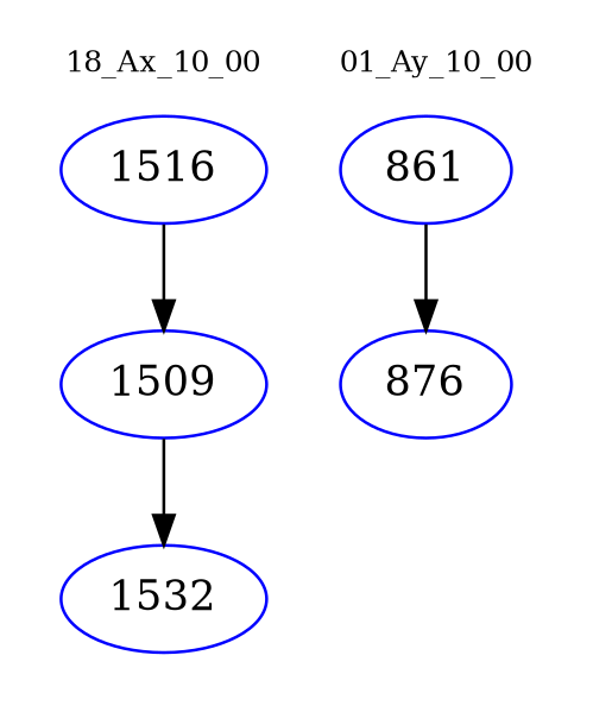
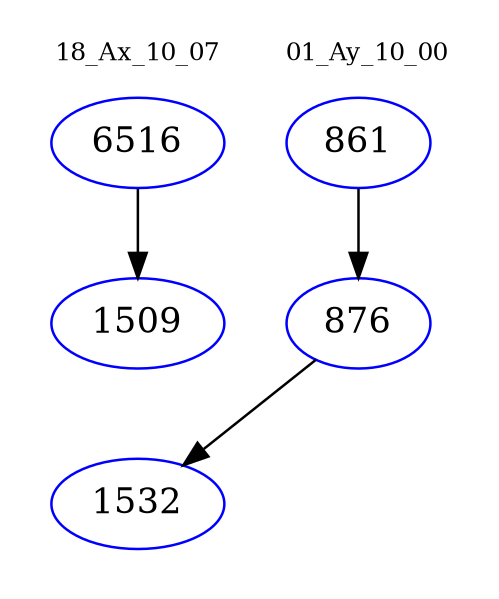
  digraph {
    node [color=blue]
    edge [color=black]
-   n1 [label=1516]
+   n1 [label=6516]
    n2 [label=1509]
    n3 [label=1532]
    n4 [label=861]
    n5 [label=876]
    subgraph cluster_1 {
      color=white
      fontsize=10
-     label="18_Ax_10_00"
+     label="18_Ax_10_07"
      n1
      n2
      n3
    }
    subgraph cluster_2 {
      color=white
      fontsize=10
      label="01_Ay_10_00"
      n4
      n5
    }
    n1 -> n2
-   n2 -> n3
+   n5 -> n3
    n4 -> n5
  }
